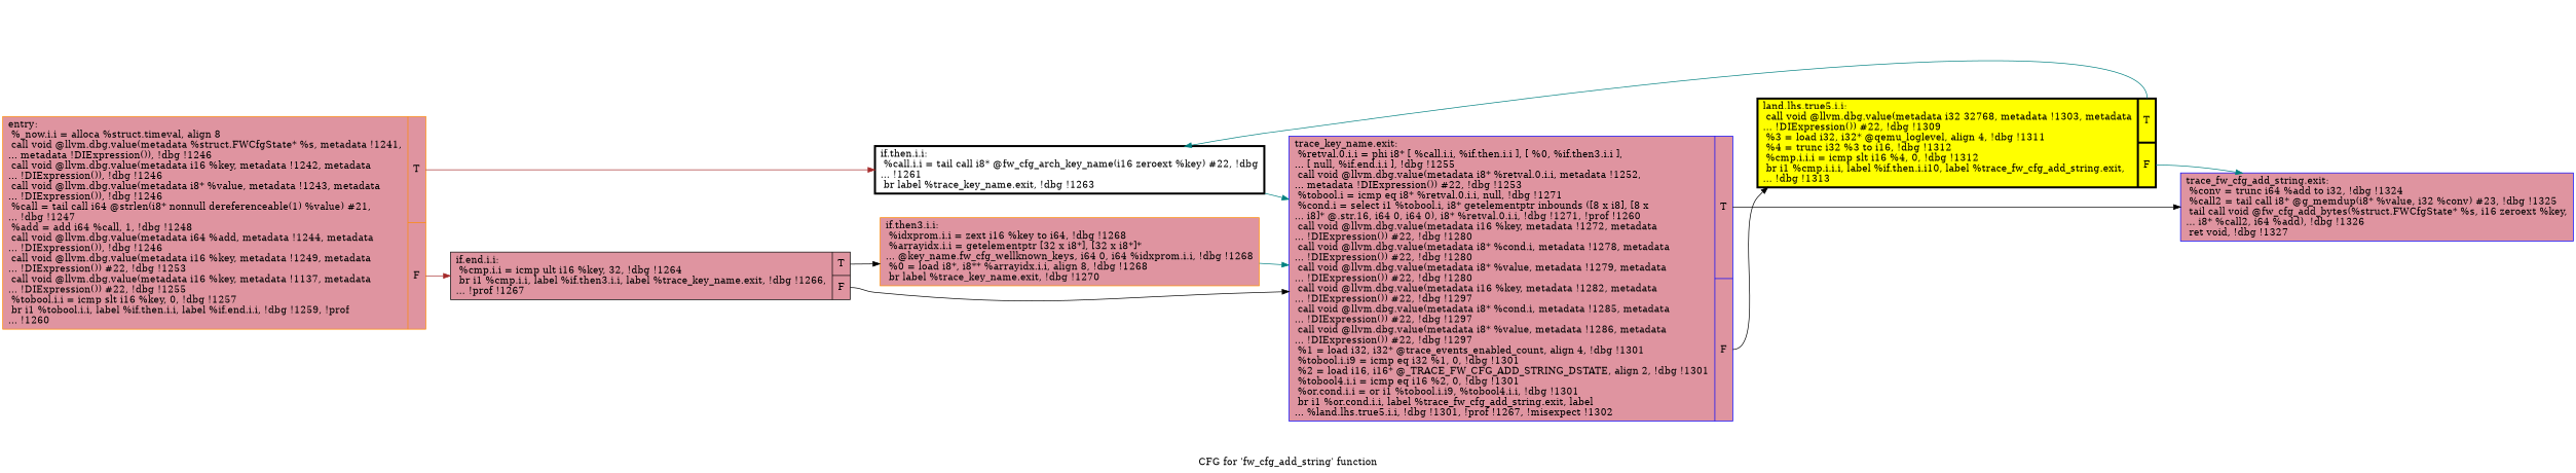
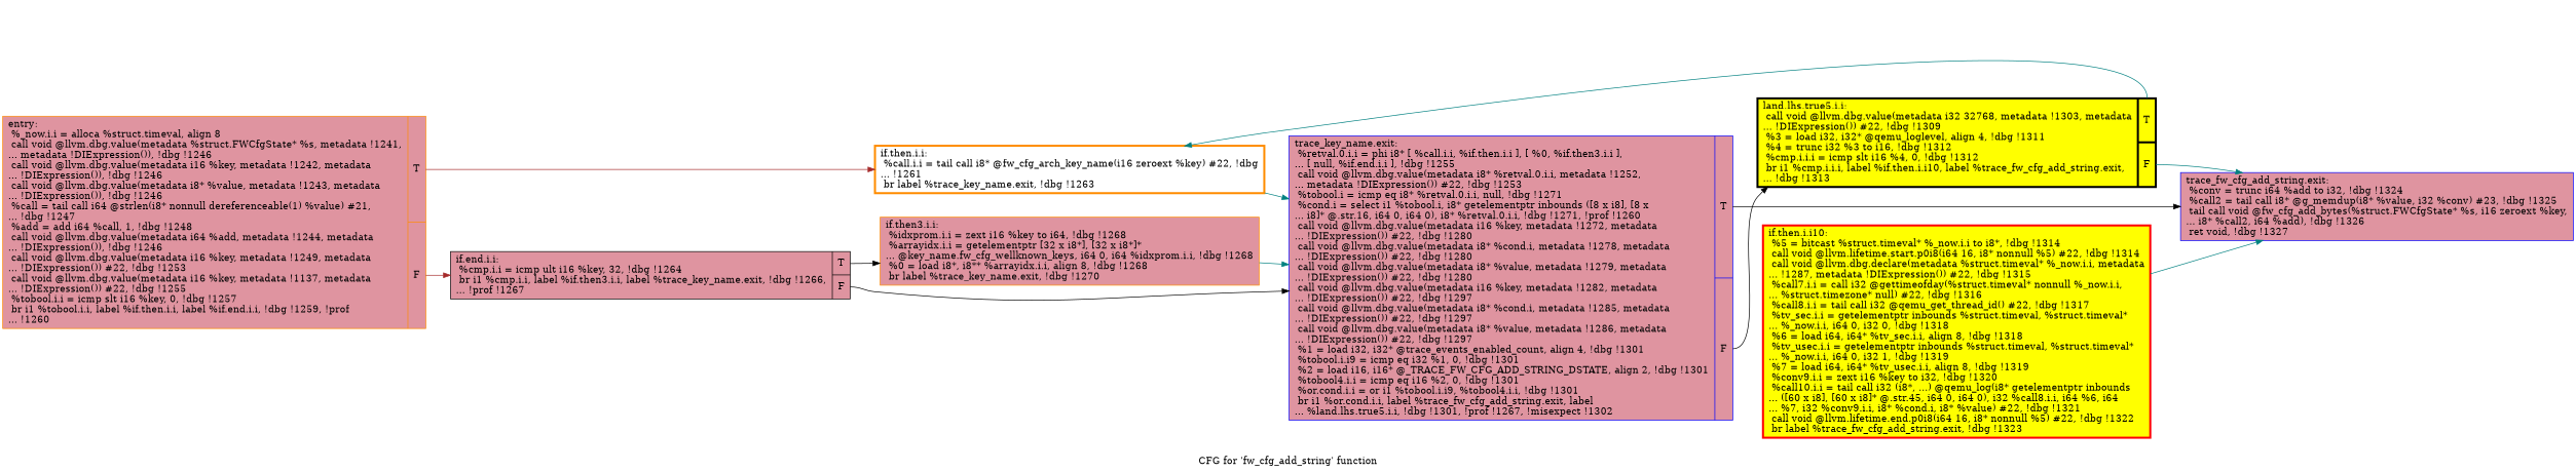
  digraph {
    label="CFG for 'fw_cfg_add_string' function"
    rankdir=LR
    node [color=black fillcolor="#b70d2870" shape=record style=filled]
    edge [color=teal tailport=s0]
    n1 [color=darkorange label="{entry:\l  %_now.i.i = alloca %struct.timeval, align 8\l  call void @llvm.dbg.value(metadata %struct.FWCfgState* %s, metadata !1241,\l... metadata !DIExpression()), !dbg !1246\l  call void @llvm.dbg.value(metadata i16 %key, metadata !1242, metadata\l... !DIExpression()), !dbg !1246\l  call void @llvm.dbg.value(metadata i8* %value, metadata !1243, metadata\l... !DIExpression()), !dbg !1246\l  %call = tail call i64 @strlen(i8* nonnull dereferenceable(1) %value) #21,\l... !dbg !1247\l  %add = add i64 %call, 1, !dbg !1248\l  call void @llvm.dbg.value(metadata i64 %add, metadata !1244, metadata\l... !DIExpression()), !dbg !1246\l  call void @llvm.dbg.value(metadata i16 %key, metadata !1249, metadata\l... !DIExpression()) #22, !dbg !1253\l  call void @llvm.dbg.value(metadata i16 %key, metadata !1137, metadata\l... !DIExpression()) #22, !dbg !1255\l  %tobool.i.i = icmp slt i16 %key, 0, !dbg !1257\l  br i1 %tobool.i.i, label %if.then.i.i, label %if.end.i.i, !dbg !1259, !prof\l... !1260\l|{<s0>T|<s1>F}}"]
-   n2 [label="{if.then.i.i:                                      \l  %call.i.i = tail call i8* @fw_cfg_arch_key_name(i16 zeroext %key) #22, !dbg\l... !1261\l  br label %trace_key_name.exit, !dbg !1263\l}" penwidth=3.0 fillcolor="" style=""]
+   n2 [color=darkorange label="{if.then.i.i:                                      \l  %call.i.i = tail call i8* @fw_cfg_arch_key_name(i16 zeroext %key) #22, !dbg\l... !1261\l  br label %trace_key_name.exit, !dbg !1263\l}" penwidth=3.0 fillcolor="" style=""]
    n3 [label="{if.end.i.i:                                       \l  %cmp.i.i = icmp ult i16 %key, 32, !dbg !1264\l  br i1 %cmp.i.i, label %if.then3.i.i, label %trace_key_name.exit, !dbg !1266,\l... !prof !1267\l|{<s0>T|<s1>F}}"]
    n4 [color=blue label="{trace_key_name.exit:                              \l  %retval.0.i.i = phi i8* [ %call.i.i, %if.then.i.i ], [ %0, %if.then3.i.i ],\l... [ null, %if.end.i.i ], !dbg !1255\l  call void @llvm.dbg.value(metadata i8* %retval.0.i.i, metadata !1252,\l... metadata !DIExpression()) #22, !dbg !1253\l  %tobool.i = icmp eq i8* %retval.0.i.i, null, !dbg !1271\l  %cond.i = select i1 %tobool.i, i8* getelementptr inbounds ([8 x i8], [8 x\l... i8]* @.str.16, i64 0, i64 0), i8* %retval.0.i.i, !dbg !1271, !prof !1260\l  call void @llvm.dbg.value(metadata i16 %key, metadata !1272, metadata\l... !DIExpression()) #22, !dbg !1280\l  call void @llvm.dbg.value(metadata i8* %cond.i, metadata !1278, metadata\l... !DIExpression()) #22, !dbg !1280\l  call void @llvm.dbg.value(metadata i8* %value, metadata !1279, metadata\l... !DIExpression()) #22, !dbg !1280\l  call void @llvm.dbg.value(metadata i16 %key, metadata !1282, metadata\l... !DIExpression()) #22, !dbg !1297\l  call void @llvm.dbg.value(metadata i8* %cond.i, metadata !1285, metadata\l... !DIExpression()) #22, !dbg !1297\l  call void @llvm.dbg.value(metadata i8* %value, metadata !1286, metadata\l... !DIExpression()) #22, !dbg !1297\l  %1 = load i32, i32* @trace_events_enabled_count, align 4, !dbg !1301\l  %tobool.i.i9 = icmp eq i32 %1, 0, !dbg !1301\l  %2 = load i16, i16* @_TRACE_FW_CFG_ADD_STRING_DSTATE, align 2, !dbg !1301\l  %tobool4.i.i = icmp eq i16 %2, 0, !dbg !1301\l  %or.cond.i.i = or i1 %tobool.i.i9, %tobool4.i.i, !dbg !1301\l  br i1 %or.cond.i.i, label %trace_fw_cfg_add_string.exit, label\l... %land.lhs.true5.i.i, !dbg !1301, !prof !1267, !misexpect !1302\l|{<s0>T|<s1>F}}"]
    n5 [color=darkorange label="{if.then3.i.i:                                     \l  %idxprom.i.i = zext i16 %key to i64, !dbg !1268\l  %arrayidx.i.i = getelementptr [32 x i8*], [32 x i8*]*\l... @key_name.fw_cfg_wellknown_keys, i64 0, i64 %idxprom.i.i, !dbg !1268\l  %0 = load i8*, i8** %arrayidx.i.i, align 8, !dbg !1268\l  br label %trace_key_name.exit, !dbg !1270\l}"]
    n6 [color=blue label="{trace_fw_cfg_add_string.exit:                     \l  %conv = trunc i64 %add to i32, !dbg !1324\l  %call2 = tail call i8* @g_memdup(i8* %value, i32 %conv) #23, !dbg !1325\l  tail call void @fw_cfg_add_bytes(%struct.FWCfgState* %s, i16 zeroext %key,\l... i8* %call2, i64 %add), !dbg !1326\l  ret void, !dbg !1327\l}"]
    n7 [fillcolor=yellow label="{land.lhs.true5.i.i:                               \l  call void @llvm.dbg.value(metadata i32 32768, metadata !1303, metadata\l... !DIExpression()) #22, !dbg !1309\l  %3 = load i32, i32* @qemu_loglevel, align 4, !dbg !1311\l  %4 = trunc i32 %3 to i16, !dbg !1312\l  %cmp.i.i.i = icmp slt i16 %4, 0, !dbg !1312\l  br i1 %cmp.i.i.i, label %if.then.i.i10, label %trace_fw_cfg_add_string.exit,\l... !dbg !1313\l|{<s0>T|<s1>F}}" penwidth=3.0]
+   n8 [color=red fillcolor=yellow label="{if.then.i.i10:                                    \l  %5 = bitcast %struct.timeval* %_now.i.i to i8*, !dbg !1314\l  call void @llvm.lifetime.start.p0i8(i64 16, i8* nonnull %5) #22, !dbg !1314\l  call void @llvm.dbg.declare(metadata %struct.timeval* %_now.i.i, metadata\l... !1287, metadata !DIExpression()) #22, !dbg !1315\l  %call7.i.i = call i32 @gettimeofday(%struct.timeval* nonnull %_now.i.i,\l... %struct.timezone* null) #22, !dbg !1316\l  %call8.i.i = tail call i32 @qemu_get_thread_id() #22, !dbg !1317\l  %tv_sec.i.i = getelementptr inbounds %struct.timeval, %struct.timeval*\l... %_now.i.i, i64 0, i32 0, !dbg !1318\l  %6 = load i64, i64* %tv_sec.i.i, align 8, !dbg !1318\l  %tv_usec.i.i = getelementptr inbounds %struct.timeval, %struct.timeval*\l... %_now.i.i, i64 0, i32 1, !dbg !1319\l  %7 = load i64, i64* %tv_usec.i.i, align 8, !dbg !1319\l  %conv9.i.i = zext i16 %key to i32, !dbg !1320\l  %call10.i.i = tail call i32 (i8*, ...) @qemu_log(i8* getelementptr inbounds\l... ([60 x i8], [60 x i8]* @.str.45, i64 0, i64 0), i32 %call8.i.i, i64 %6, i64\l... %7, i32 %conv9.i.i, i8* %cond.i, i8* %value) #22, !dbg !1321\l  call void @llvm.lifetime.end.p0i8(i64 16, i8* nonnull %5) #22, !dbg !1322\l  br label %trace_fw_cfg_add_string.exit, !dbg !1323\l}" penwidth=3.0]
    n1 -> n2 [color=brown]
    n1 -> n3 [color=brown tailport=s1]
    n2 -> n4
    n3 -> n4 [color=black tailport=s1]
    n3 -> n5 [color=black]
    n4 -> n6 [color=black]
    n4 -> n7 [color=black tailport=s1]
    n5 -> n4
    n7 -> n2
    n7 -> n6 [tailport=s1]
+   n8 -> n6
  }
